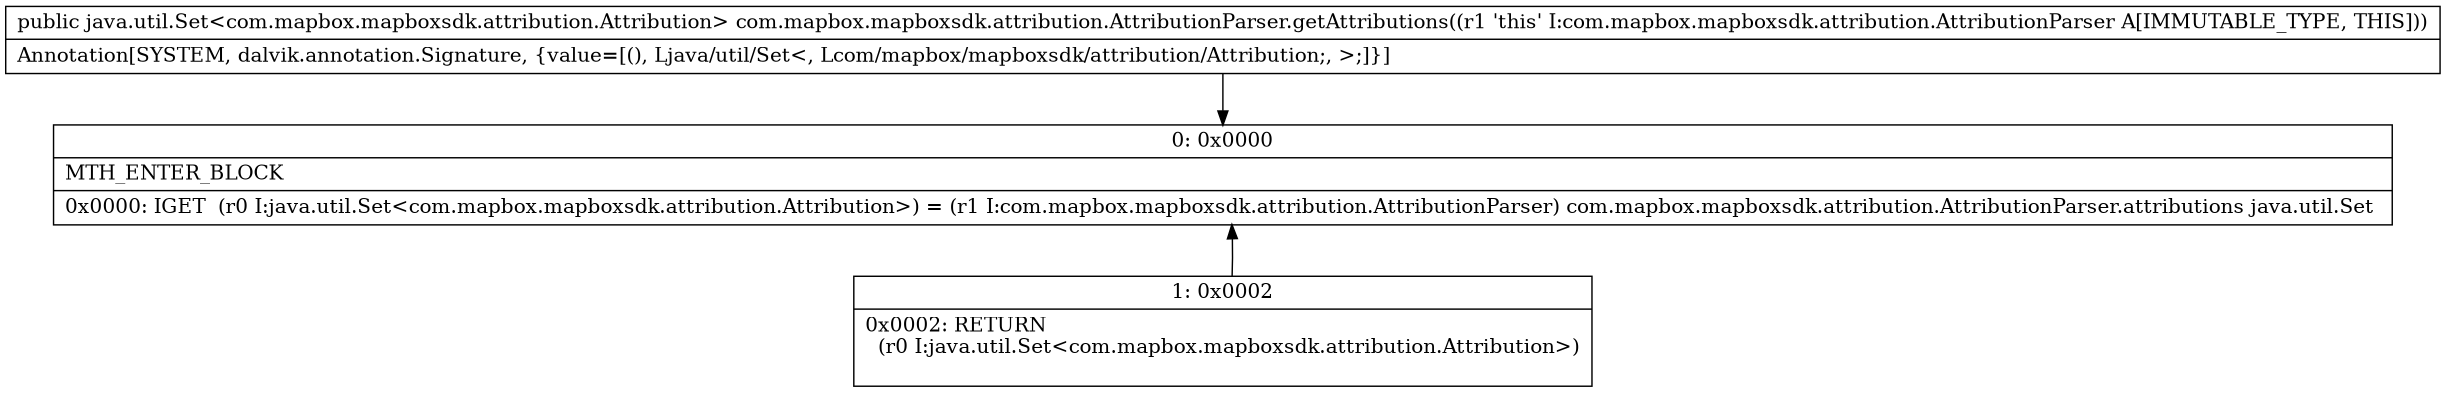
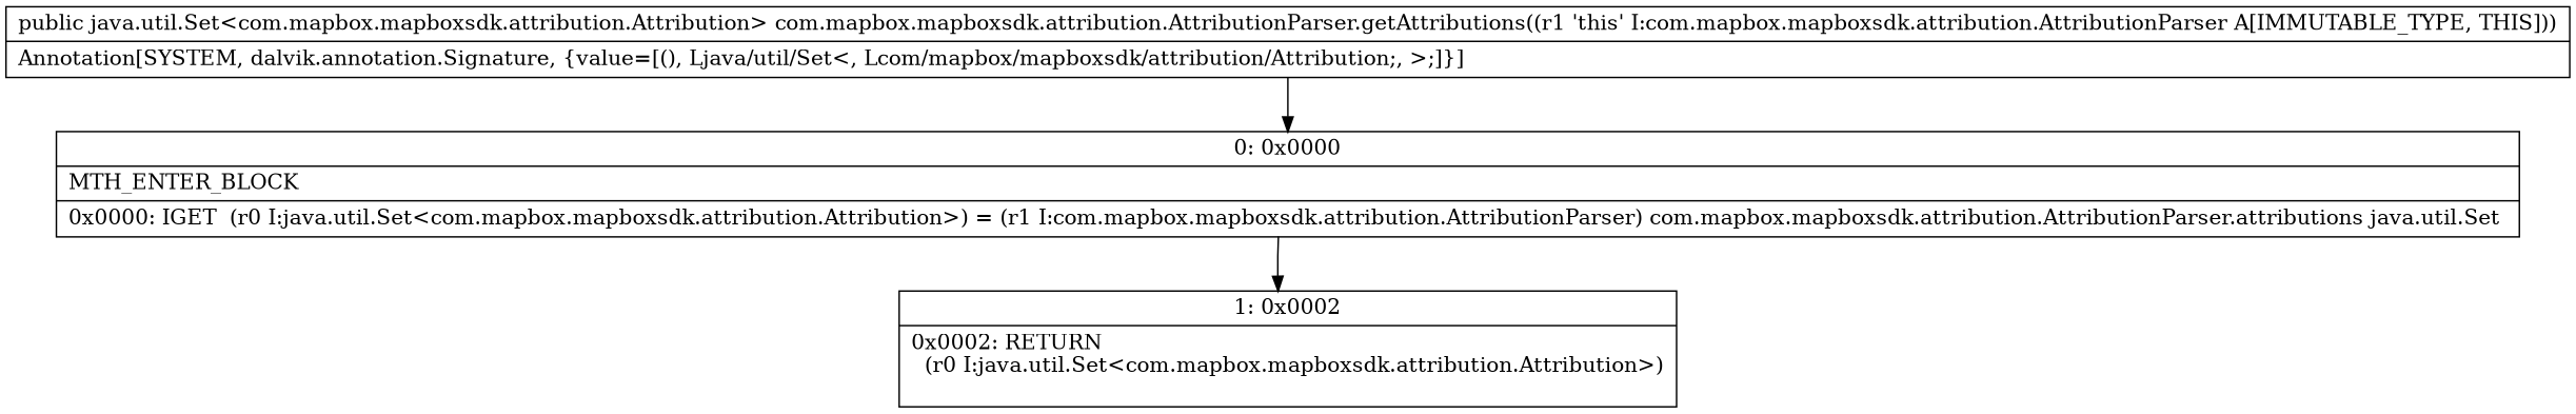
  digraph {
    node [shape=record]
    n1 [label="{0\:\ 0x0000|MTH_ENTER_BLOCK\l|0x0000: IGET  (r0 I:java.util.Set\<com.mapbox.mapboxsdk.attribution.Attribution\>) = (r1 I:com.mapbox.mapboxsdk.attribution.AttributionParser) com.mapbox.mapboxsdk.attribution.AttributionParser.attributions java.util.Set \l}"]
    n2 [label="{1\:\ 0x0002|0x0002: RETURN  \l  (r0 I:java.util.Set\<com.mapbox.mapboxsdk.attribution.Attribution\>)\l \l}"]
    n3 [label="{public java.util.Set\<com.mapbox.mapboxsdk.attribution.Attribution\> com.mapbox.mapboxsdk.attribution.AttributionParser.getAttributions((r1 'this' I:com.mapbox.mapboxsdk.attribution.AttributionParser A[IMMUTABLE_TYPE, THIS]))  | Annotation[SYSTEM, dalvik.annotation.Signature, \{value=[(), Ljava\/util\/Set\<, Lcom\/mapbox\/mapboxsdk\/attribution\/Attribution;, \>;]\}]\l}"]
-   n2 -> n1
+   n1 -> n2
    n3 -> n1
  }
